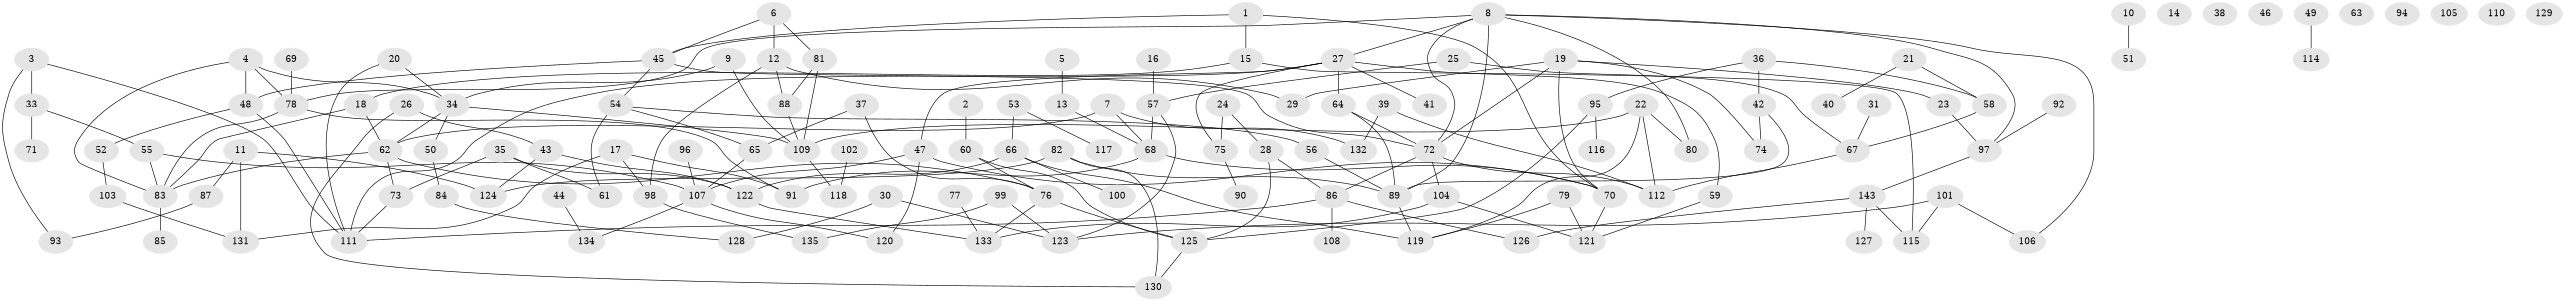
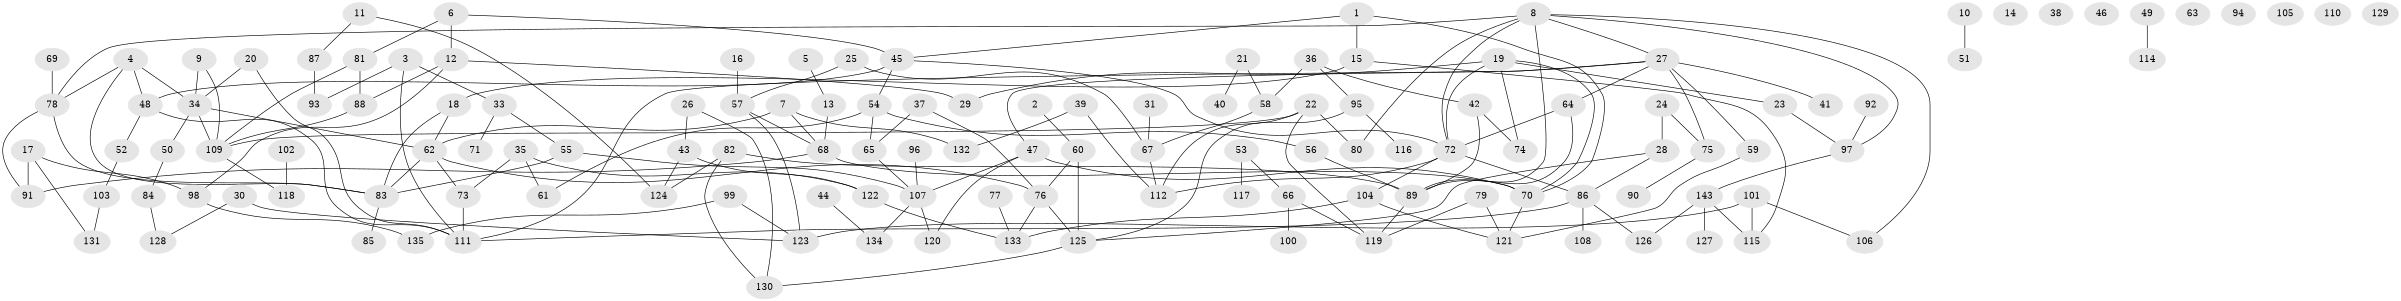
  graph {
    node [color=gray90 style=filled]
    1
    15
    45
    70
    18
    115
    48
    72
    54
    121
    2
    60
    125
    76
    3
    33
    93
    111
    55
    71
    4
    34
    78
    83
    62
    109
    50
    52
    91
    85
    5
    13
    68
    6
    12
    81
    29
    88
    98
    7
    132
    73
    8
    27
    80
    89
    97
    106
    75
    41
    47
    59
    64
    112
    86
    104
    119
    n58 [label=143]
    9
    118
    10
    51
    11
    87
    124
    131
    135
    14
    16
    57
    123
    17
    19
    23
    74
    20
    21
    40
    58
    67
    22
    24
    28
    90
    25
    26
    43
    130
    122
    107
    120
    108
    126
    30
    128
    31
    84
    35
    61
    133
    36
    42
    95
    116
    37
    65
    38
    39
    44
    134
    56
    46
    103
    49
    114
    53
    66
    117
    100
    63
    69
    77
    79
    82
    92
    94
    96
    127
    99
    101
    102
    105
    110
    129
    1 -- 15
    1 -- 45
    1 -- 70
    15 -- 18
    15 -- 115
    45 -- 48
    45 -- 72
    45 -- 54
    70 -- 121
    18 -- 83
    18 -- 62
    48 -- 111
    48 -- 52
    72 -- 112
    72 -- 86
    72 -- 104
    54 -- 61
    54 -- 65
    54 -- 56
    2 -- 60
    60 -- 125
    60 -- 76
    125 -- 130
    76 -- 125
    76 -- 133
    3 -- 33
    3 -- 93
    3 -- 111
    33 -- 55
    33 -- 71
    55 -- 83
    55 -- 107
    4 -- 48
    4 -- 34
    4 -- 78
    4 -- 83
    34 -- 62
    34 -- 109
    34 -- 50
    78 -- 83
    78 -- 91
    83 -- 85
    62 -- 76
    62 -- 83
    62 -- 73
    109 -- 118
    50 -- 84
    52 -- 103
    5 -- 13
    13 -- 68
    68 -- 70
    68 -- 91
    6 -- 45
    6 -- 12
    6 -- 81
    12 -- 29
    12 -- 88
    12 -- 98
    81 -- 109
    81 -- 88
    88 -- 109
    98 -- 135
    7 -- 62
    7 -- 68
    7 -- 132
    73 -- 111
    8 -- 72
    8 -- 78
    8 -- 27
    8 -- 80
    8 -- 89
    8 -- 97
    8 -- 106
    27 -- 111
    27 -- 75
    27 -- 41
    27 -- 47
    27 -- 59
    27 -- 64
    89 -- 119
    97 -- n58
    75 -- 90
    47 -- 70
    47 -- 107
    47 -- 120
    59 -- 121
    64 -- 72
    64 -- 89
    86 -- 111
    86 -- 108
    86 -- 126
    104 -- 121
    104 -- 133
    n58 -- 115
    n58 -- 126
    n58 -- 127
    9 -- 34
    9 -- 109
    10 -- 51
    11 -- 87
    11 -- 124
-   11 -- 131
    87 -- 93
    16 -- 57
    57 -- 68
    57 -- 123
    17 -- 91
    17 -- 98
    17 -- 131
    19 -- 70
    19 -- 72
    19 -- 29
    19 -- 23
    19 -- 74
    23 -- 97
    20 -- 111
    20 -- 34
    21 -- 40
    21 -- 58
    58 -- 67
    67 -- 112
    22 -- 109
    22 -- 80
    22 -- 112
    22 -- 119
    24 -- 75
    24 -- 28
    28 -- 125
    28 -- 86
    25 -- 57
    25 -- 67
    26 -- 43
    26 -- 130
    43 -- 124
    43 -- 122
    122 -- 133
    107 -- 120
    107 -- 134
    30 -- 123
    30 -- 128
    31 -- 67
    84 -- 128
    35 -- 73
    35 -- 122
    35 -- 61
    36 -- 58
    36 -- 42
    36 -- 95
    42 -- 89
    42 -- 74
    95 -- 125
    95 -- 116
    37 -- 76
    37 -- 65
    65 -- 107
    39 -- 132
    39 -- 112
    44 -- 134
    56 -- 89
    103 -- 131
    49 -- 114
    53 -- 66
    53 -- 117
    66 -- 119
-   66 -- 122
    66 -- 100
    69 -- 78
    77 -- 133
    79 -- 121
    79 -- 119
    82 -- 89
    82 -- 124
    82 -- 130
    92 -- 97
    96 -- 107
    99 -- 135
    99 -- 123
    101 -- 115
    101 -- 106
    101 -- 123
    102 -- 118
  }
